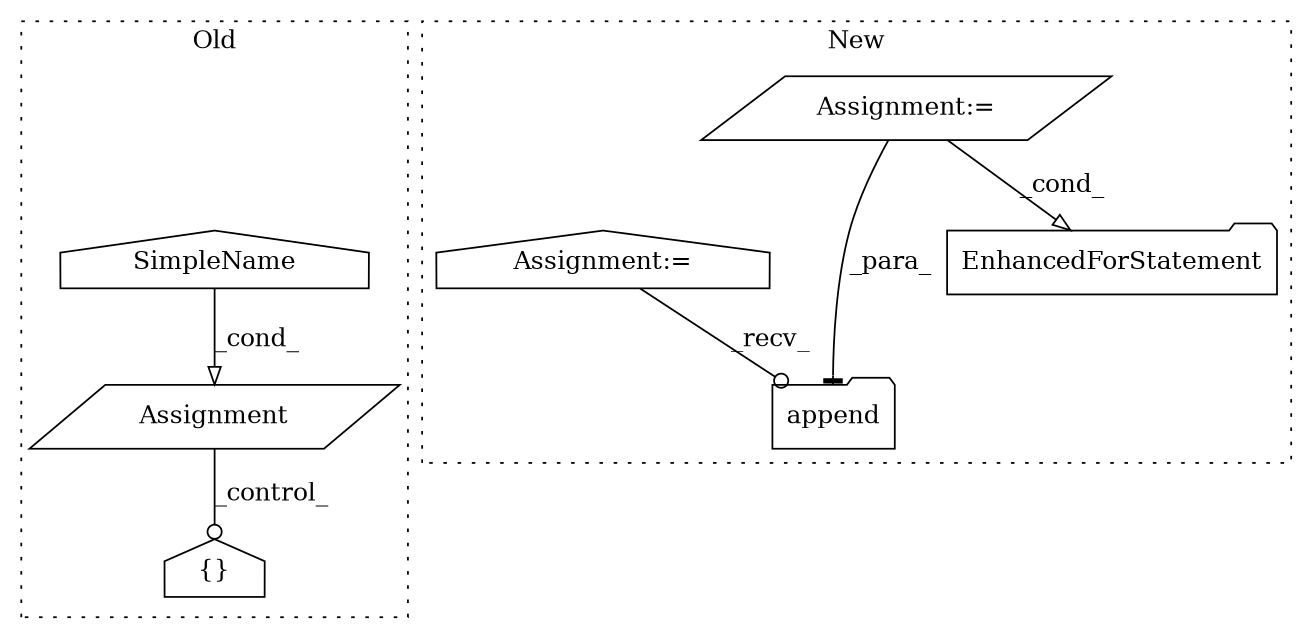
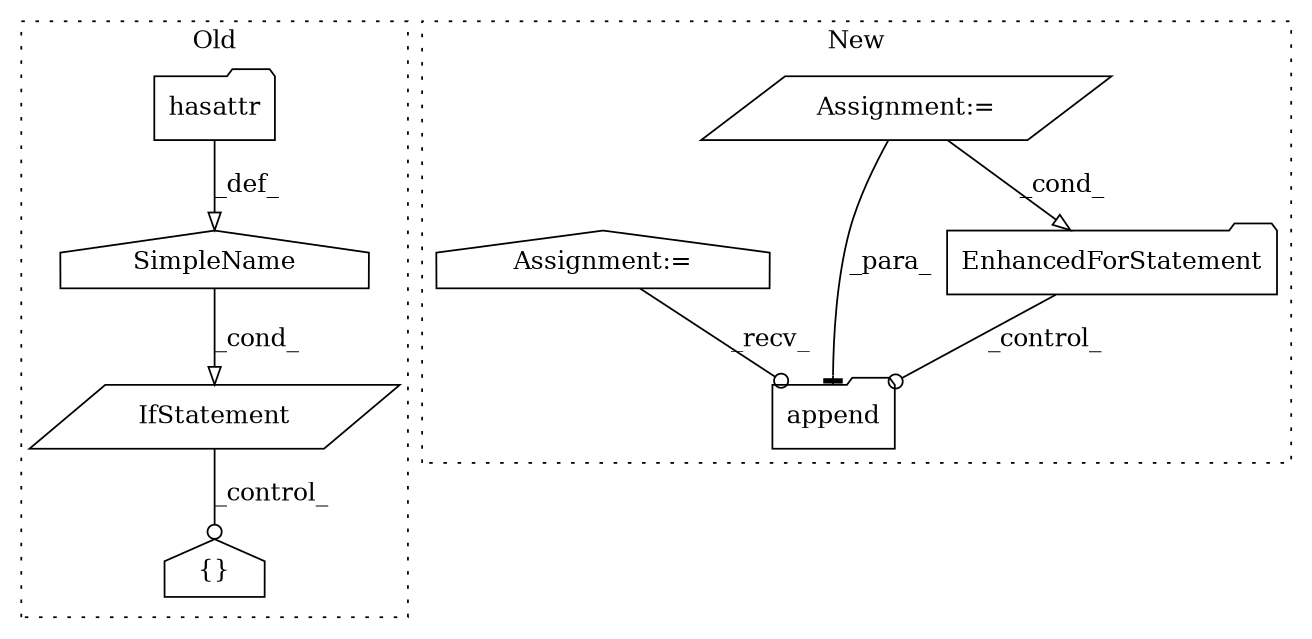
  digraph {
    node [a=32 l=1 shape=folder]
    edge [arrowhead=onormal]
-   n2 [a=25 l="4,2" label=Assignment s="575,615" shape=parallelogram]
+   n1 [l="8,1" label=hasattr s="580,614"]
+   n2 [a=25 l="4,2" label=IfStatement s="575,615" shape=parallelogram]
    n3 [a=4 l="1,1" label="{}" s="641,643" shape=house]
    n4 [a=42 label=SimpleName shape=house l=""]
    n5 [l="7,1" label=append s="2784,2800"]
    n6 [a=70 l="53,2" label=EnhancedForStatement s="2651,2720"]
    n7 [a=7 label="Assignment:=" s=2450 shape=parallelogram]
    n8 [a=7 label="Assignment:=" s=2602 shape=house]
    subgraph cluster_1 {
      label=Old
      style=dotted
+     n1
      n2
      n3
      n4
    }
    subgraph cluster_2 {
      label=New
      style=dotted
      n5
      n6
      n7
      n8
    }
+   n1 -> n4 [label=_def_]
    n2 -> n3 [arrowhead=odot label=_control_]
    n4 -> n2 [label=_cond_]
+   n6 -> n5 [arrowhead=odot label=_control_]
    n7 -> n5 [arrowhead=tee label=_para_]
    n7 -> n6 [label=_cond_]
    n8 -> n5 [arrowhead=odot label=_recv_]
  }
